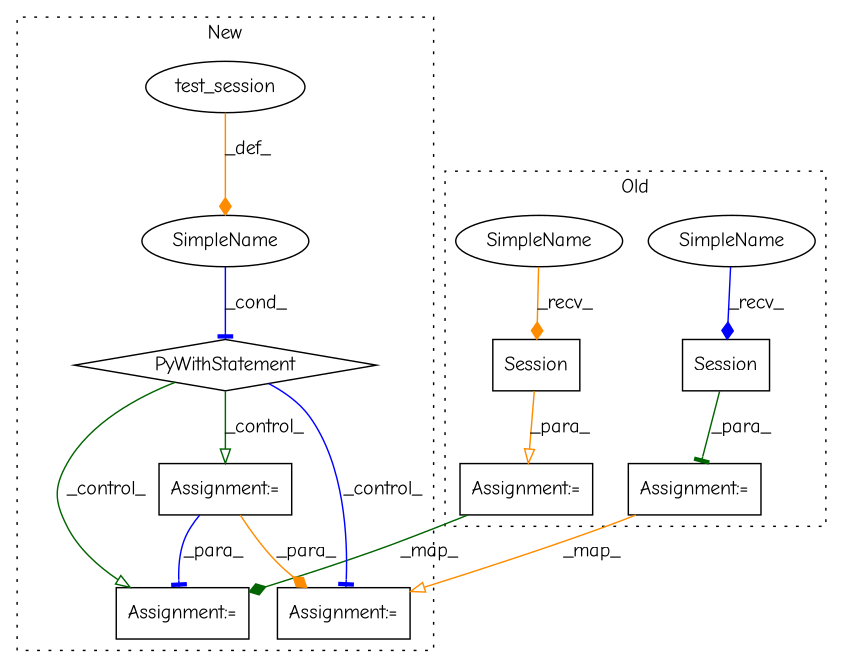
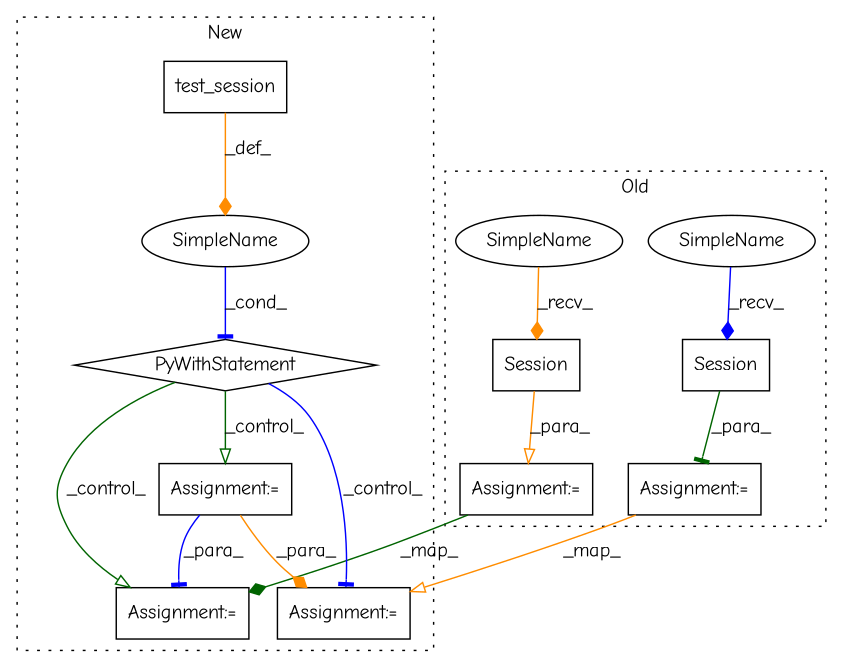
  digraph {
    fontname="Comic Neue"
    node [a=7 l=1 shape=box fontname="Comic Neue"]
    edge [color=darkorange arrowhead=diamond fontname="Comic Neue"]
    n1 [a=32 l=9 label=Session s=2272]
    n2 [a=32 l=9 label=Session s=2189]
    n3 [label="Assignment:=" s=2177]
    n4 [label="Assignment:=" s=2260]
    n5 [a=42 l=10 label=SimpleName s=2261 shape=ellipse]
    n6 [a=42 l=10 label=SimpleName s=2178 shape=ellipse]
-   n7 [a=32 l=14 label=test_session s=1926 shape=ellipse]
+   n7 [a=32 l=14 label=test_session s=1926]
    n8 [a=104 l="10,2" label=PyWithStatement s="1911,1940" shape=diamond]
    n9 [a=42 label=SimpleName shape=ellipse l=""]
    n10 [l=4 label="Assignment:=" s=1954]
    n11 [label="Assignment:=" s=2337]
    n12 [label="Assignment:=" s=2462]
    subgraph cluster_1 {
      label=Old
      style=dotted
      n1
      n2
      n3
      n4
      n5
      n6
    }
    subgraph cluster_2 {
      label=New
      style=dotted
      n7
      n8
      n9
      n10
      n11
      n12
    }
    n1 -> n4 [label=_para_ color=darkgreen arrowhead=tee]
    n2 -> n3 [label=_para_ arrowhead=onormal]
    n3 -> n11 [label=_map_ color=darkgreen]
    n4 -> n12 [label=_map_ arrowhead=onormal]
    n5 -> n1 [label=_recv_ color=blue]
    n6 -> n2 [label=_recv_]
    n7 -> n9 [label=_def_]
    n8 -> n10 [label=_control_ color=darkgreen arrowhead=onormal]
    n8 -> n11 [label=_control_ color=darkgreen arrowhead=onormal]
    n8 -> n12 [label=_control_ color=blue arrowhead=tee]
    n9 -> n8 [label=_cond_ color=blue arrowhead=tee]
    n10 -> n11 [label=_para_ color=blue arrowhead=tee]
    n10 -> n12 [label=_para_]
  }
